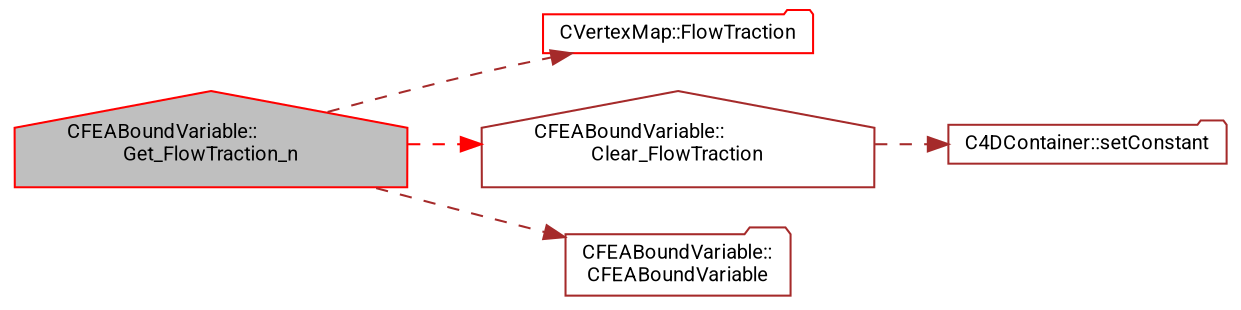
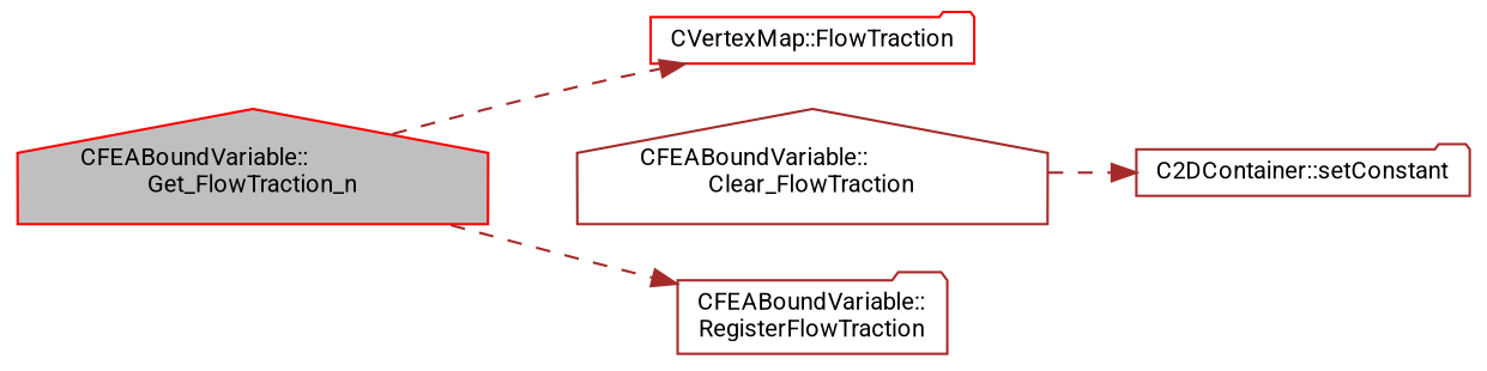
  digraph {
    fontname=Roboto
    rankdir=LR
    node [color=brown fillcolor=white fontname=Roboto fontsize=10 shape=folder style=filled]
    edge [color=brown fontname=Roboto fontsize=10 labelfontname=Helvetica labelfontsize=10 style=dashed]
    n1 [color=red fillcolor=grey75 fontcolor=black height=0.2 label="CFEABoundVariable::\lGet_FlowTraction_n" shape=house width=0.4]
    n2 [color=red height=0.2 label="CVertexMap::FlowTraction" width=0.4]
    n3 [height=0.2 label="CFEABoundVariable::\lClear_FlowTraction" shape=house width=0.4]
-   n4 [height=0.2 label="CFEABoundVariable::\lCFEABoundVariable" width=0.4]
-   n5 [height=0.2 label="C4DContainer::setConstant" width=0.4]
+   n4 [height=0.2 label="CFEABoundVariable::\lRegisterFlowTraction" width=0.4]
+   n5 [height=0.2 label="C2DContainer::setConstant" width=0.4]
    n1 -> n2
-   n1 -> n3 [color=red]
    n1 -> n4
    n3 -> n5
  }
